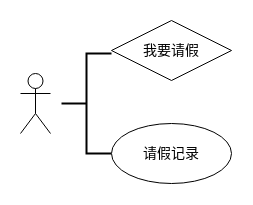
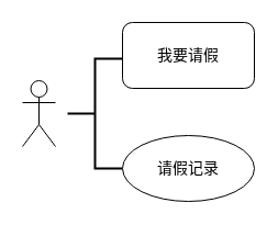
  <mxCell id="0" />
  <mxCell id="1" parent="0" />
  <mxCell id="2" value="" style="strokeWidth=2;html=1;shape=mxgraph.flowchart.annotation_2;align=left;labelPosition=right;pointerEvents=1;labelBackgroundColor=none;labelBorderColor=none;rounded=1;" vertex="1" parent="1"><mxGeometry x="61" y="53" width="50" height="100" as="geometry" /></mxCell>
- <mxCell id="3" value="&lt;font style=&quot;font-size: 14px;&quot;&gt;我要请假&lt;/font&gt;" style="rhombus;whiteSpace=wrap;html=1;labelBackgroundColor=none;labelBorderColor=none;" vertex="1" parent="1"><mxGeometry x="111" y="20" width="120" height="60" as="geometry" /></mxCell>
+ <mxCell id="3" value="&lt;font style=&quot;font-size: 14px;&quot;&gt;我要请假&lt;/font&gt;" style="rounded=1;whiteSpace=wrap;html=1;labelBackgroundColor=none;labelBorderColor=none;" vertex="1" parent="1"><mxGeometry x="111" y="20" width="120" height="60" as="geometry" /></mxCell>
  <mxCell id="4" value="&lt;font style=&quot;font-size: 14px;&quot;&gt;请假记录&lt;/font&gt;" style="ellipse;whiteSpace=wrap;html=1;labelBackgroundColor=none;labelBorderColor=none;" vertex="1" parent="1"><mxGeometry x="111" y="123" width="120" height="60" as="geometry" /></mxCell>
  <mxCell id="5" value="" style="shape=umlActor;verticalLabelPosition=bottom;verticalAlign=top;html=1;outlineConnect=0;fontSize=15;rounded=1;labelBackgroundColor=none;" vertex="1" parent="1"><mxGeometry x="20" y="73" width="30" height="60" as="geometry" /></mxCell>
